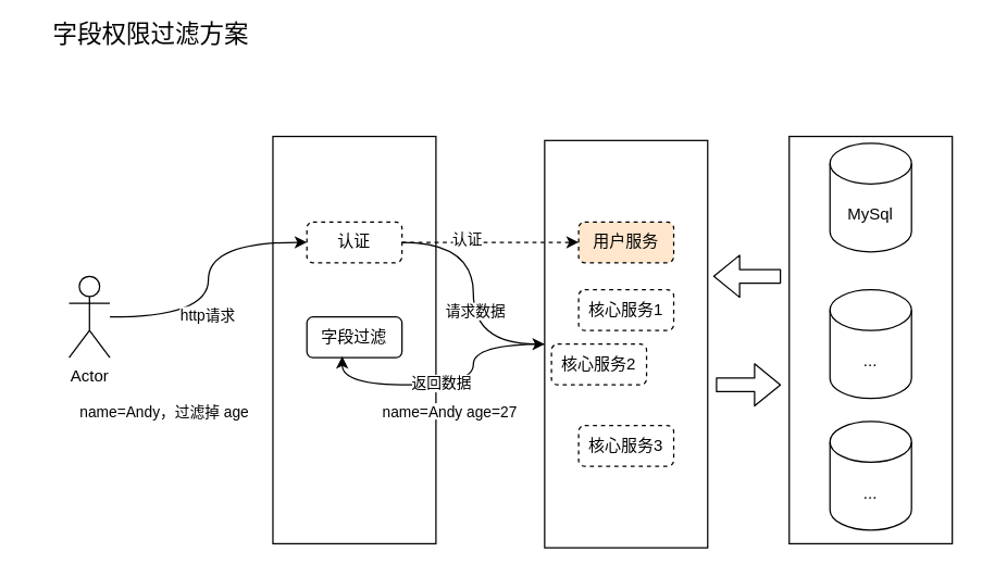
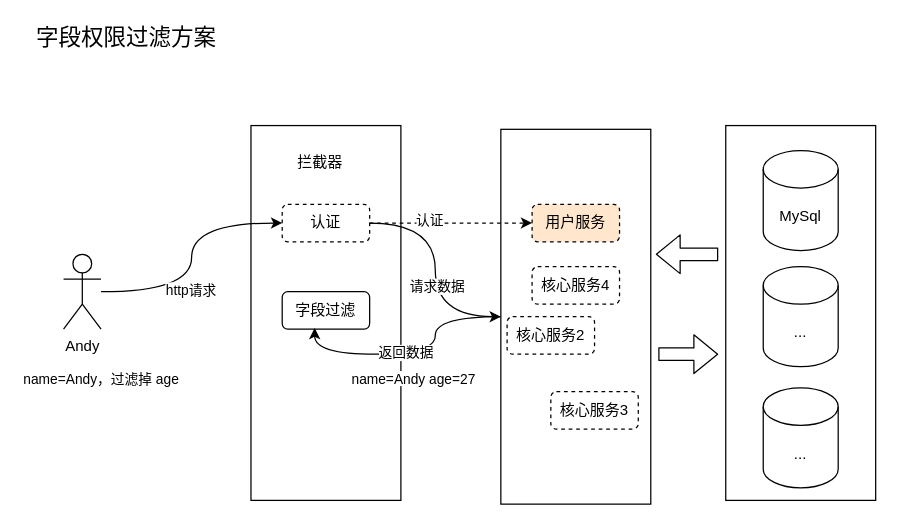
  <mxCell id="0" />
  <mxCell id="1" parent="0" />
  <mxCell id="2" value="" style="rounded=0;whiteSpace=wrap;html=1;" vertex="1" parent="1"><mxGeometry x="580" y="100" width="120" height="300" as="geometry" /></mxCell>
  <mxCell id="3" value="" style="rounded=0;whiteSpace=wrap;html=1;" vertex="1" parent="1"><mxGeometry x="200" y="100" width="120" height="300" as="geometry" /></mxCell>
  <mxCell id="4" value="字段过滤" style="rounded=1;whiteSpace=wrap;html=1;dashed=0;" vertex="1" parent="1"><mxGeometry x="225" y="233" width="70" height="30" as="geometry" /></mxCell>
  <mxCell id="5" style="edgeStyle=orthogonalEdgeStyle;rounded=0;orthogonalLoop=1;jettySize=auto;html=1;entryX=0;entryY=0.5;entryDx=0;entryDy=0;curved=1;" edge="1" parent="1" source="7" target="23"><mxGeometry relative="1" as="geometry" /></mxCell>
  <mxCell id="6" value="http请求" style="edgeLabel;html=1;align=center;verticalAlign=middle;resizable=0;points=[];" vertex="1" connectable="0" parent="5"><mxGeometry x="-0.263" y="1" relative="1" as="geometry"><mxPoint as="offset" /></mxGeometry></mxCell>
- <mxCell id="7" value="Actor" style="shape=umlActor;verticalLabelPosition=bottom;verticalAlign=top;html=1;outlineConnect=0;" vertex="1" parent="1"><mxGeometry x="50" y="203" width="30" height="60" as="geometry" /></mxCell>
+ <mxCell id="7" value="Andy" style="shape=umlActor;verticalLabelPosition=bottom;verticalAlign=top;html=1;outlineConnect=0;" vertex="1" parent="1"><mxGeometry x="50" y="203" width="30" height="60" as="geometry" /></mxCell>
+ <mxCell id="8" value="拦截器" style="text;html=1;align=center;verticalAlign=middle;resizable=0;points=[];autosize=1;strokeColor=none;" vertex="1" parent="1"><mxGeometry x="230" y="120" width="50" height="20" as="geometry" /></mxCell>
  <mxCell id="9" value="..." style="shape=cylinder3;whiteSpace=wrap;html=1;boundedLbl=1;backgroundOutline=1;size=15;" vertex="1" parent="1"><mxGeometry x="610" y="213" width="60" height="80" as="geometry" /></mxCell>
- <mxCell id="10" value="MySql" style="shape=cylinder3;whiteSpace=wrap;html=1;boundedLbl=1;backgroundOutline=1;size=15;" vertex="1" parent="1"><mxGeometry x="610" y="105" width="60" height="80" as="geometry" /></mxCell>
+ <mxCell id="10" value="MySql" style="shape=cylinder3;whiteSpace=wrap;html=1;boundedLbl=1;backgroundOutline=1;size=15;" vertex="1" parent="1"><mxGeometry x="610" y="120" width="60" height="80" as="geometry" /></mxCell>
  <mxCell id="11" value="..." style="shape=cylinder3;whiteSpace=wrap;html=1;boundedLbl=1;backgroundOutline=1;size=15;" vertex="1" parent="1"><mxGeometry x="610" y="310" width="60" height="80" as="geometry" /></mxCell>
  <mxCell id="12" style="edgeStyle=orthogonalEdgeStyle;curved=1;rounded=0;orthogonalLoop=1;jettySize=auto;html=1;entryX=0.371;entryY=0.967;entryDx=0;entryDy=0;entryPerimeter=0;" edge="1" parent="1" source="14" target="4"><mxGeometry relative="1" as="geometry" /></mxCell>
  <mxCell id="13" value="返回数据" style="edgeLabel;html=1;align=center;verticalAlign=middle;resizable=0;points=[];" vertex="1" connectable="0" parent="12"><mxGeometry x="0.07" y="-2" relative="1" as="geometry"><mxPoint as="offset" /></mxGeometry></mxCell>
  <mxCell id="14" value="" style="rounded=0;whiteSpace=wrap;html=1;" vertex="1" parent="1"><mxGeometry x="400" y="103" width="120" height="300" as="geometry" /></mxCell>
  <mxCell id="15" value="用户服务" style="rounded=1;whiteSpace=wrap;html=1;dashed=1;fillColor=#ffe6cc;" vertex="1" parent="1"><mxGeometry x="425" y="163" width="70" height="30" as="geometry" /></mxCell>
- <mxCell id="16" value="核心服务1" style="rounded=1;whiteSpace=wrap;html=1;dashed=1;" vertex="1" parent="1"><mxGeometry x="425" y="213" width="70" height="30" as="geometry" /></mxCell>
+ <mxCell id="16" value="核心服务4" style="rounded=1;whiteSpace=wrap;html=1;dashed=1;" vertex="1" parent="1"><mxGeometry x="425" y="213" width="70" height="30" as="geometry" /></mxCell>
  <mxCell id="17" value="核心服务2" style="rounded=1;whiteSpace=wrap;html=1;dashed=1;" vertex="1" parent="1"><mxGeometry x="405" y="253" width="70" height="30" as="geometry" /></mxCell>
- <mxCell id="18" value="核心服务3" style="rounded=1;whiteSpace=wrap;html=1;dashed=1;" vertex="1" parent="1"><mxGeometry x="425" y="313" width="70" height="30" as="geometry" /></mxCell>
+ <mxCell id="18" value="核心服务3" style="rounded=1;whiteSpace=wrap;html=1;dashed=1;" vertex="1" parent="1"><mxGeometry x="440" y="313" width="70" height="30" as="geometry" /></mxCell>
  <mxCell id="19" style="edgeStyle=orthogonalEdgeStyle;rounded=0;orthogonalLoop=1;jettySize=auto;html=1;entryX=0;entryY=0.5;entryDx=0;entryDy=0;dashed=1;" edge="1" parent="1" source="23" target="15"><mxGeometry relative="1" as="geometry" /></mxCell>
  <mxCell id="20" value="认证" style="edgeLabel;html=1;align=center;verticalAlign=middle;resizable=0;points=[];" vertex="1" connectable="0" parent="19"><mxGeometry x="-0.277" y="3" relative="1" as="geometry"><mxPoint as="offset" /></mxGeometry></mxCell>
  <mxCell id="21" style="edgeStyle=orthogonalEdgeStyle;rounded=0;orthogonalLoop=1;jettySize=auto;html=1;entryX=0;entryY=0.5;entryDx=0;entryDy=0;elbow=vertical;curved=1;" edge="1" parent="1" source="23" target="14"><mxGeometry relative="1" as="geometry" /></mxCell>
  <mxCell id="22" value="请求数据" style="edgeLabel;html=1;align=center;verticalAlign=middle;resizable=0;points=[];" vertex="1" connectable="0" parent="21"><mxGeometry x="0.139" y="1" relative="1" as="geometry"><mxPoint as="offset" /></mxGeometry></mxCell>
  <mxCell id="23" value="认证" style="rounded=1;whiteSpace=wrap;html=1;dashed=1;" vertex="1" parent="1"><mxGeometry x="225" y="163" width="70" height="30" as="geometry" /></mxCell>
  <mxCell id="24" value="&lt;span style=&quot;font-size: 11px ; background-color: rgb(255 , 255 , 255)&quot;&gt;name=Andy age=27&lt;/span&gt;" style="text;html=1;align=center;verticalAlign=middle;resizable=0;points=[];autosize=1;strokeColor=none;" vertex="1" parent="1"><mxGeometry x="270" y="293" width="120" height="20" as="geometry" /></mxCell>
- <mxCell id="25" value="&lt;span style=&quot;font-size: 11px ; background-color: rgb(255 , 255 , 255)&quot;&gt;name=Andy，过滤掉 age&lt;/span&gt;" style="text;html=1;align=center;verticalAlign=middle;resizable=0;points=[];autosize=1;strokeColor=none;" vertex="1" parent="1"><mxGeometry x="45" y="293" width="150" height="20" as="geometry" /></mxCell>
+ <mxCell id="25" value="&lt;span style=&quot;font-size: 11px ; background-color: rgb(255 , 255 , 255)&quot;&gt;name=Andy，过滤掉 age&lt;/span&gt;" style="text;html=1;align=center;verticalAlign=middle;resizable=0;points=[];autosize=1;strokeColor=none;" vertex="1" parent="1"><mxGeometry x="5" y="293" width="150" height="20" as="geometry" /></mxCell>
  <mxCell id="26" value="" style="shape=flexArrow;endArrow=classic;html=1;" edge="1" parent="1"><mxGeometry width="50" height="50" relative="1" as="geometry"><mxPoint x="526" y="283" as="sourcePoint" /><mxPoint x="574" y="283" as="targetPoint" /></mxGeometry></mxCell>
  <mxCell id="27" value="" style="shape=flexArrow;endArrow=classic;html=1;entryX=1.017;entryY=0.46;entryDx=0;entryDy=0;entryPerimeter=0;" edge="1" parent="1"><mxGeometry width="50" height="50" relative="1" as="geometry"><mxPoint x="574" y="203" as="sourcePoint" /><mxPoint x="524" y="203" as="targetPoint" /></mxGeometry></mxCell>
- <mxCell id="28" value="&lt;font style=&quot;font-size: 18px&quot;&gt;字段权限过滤方案&lt;/font&gt;" style="text;html=1;align=center;verticalAlign=middle;resizable=0;points=[];autosize=1;strokeColor=none;" vertex="1" parent="1"><mxGeometry x="30" y="15" width="160" height="20" as="geometry" /></mxCell>
+ <mxCell id="28" value="&lt;font style=&quot;font-size: 18px&quot;&gt;字段权限过滤方案&lt;/font&gt;" style="text;html=1;align=center;verticalAlign=middle;resizable=0;points=[];autosize=1;strokeColor=none;" vertex="1" parent="1"><mxGeometry x="20" y="20" width="160" height="20" as="geometry" /></mxCell>
